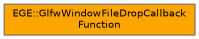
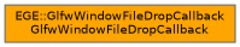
  digraph {
    rankdir=LR
-   n1 [color=grey40 fillcolor=orange fontname=Helvetica fontsize=10 height=0.2 label="EGE::GlfwWindowFileDropCallback\lFunction" shape=box style=filled width=0.4]
+   n1 [color=grey40 fillcolor=orange fontname=Helvetica fontsize=10 height=0.2 label="EGE::GlfwWindowFileDropCallback\lGlfwWindowFileDropCallback" shape=box style=filled width=0.4]
  }
